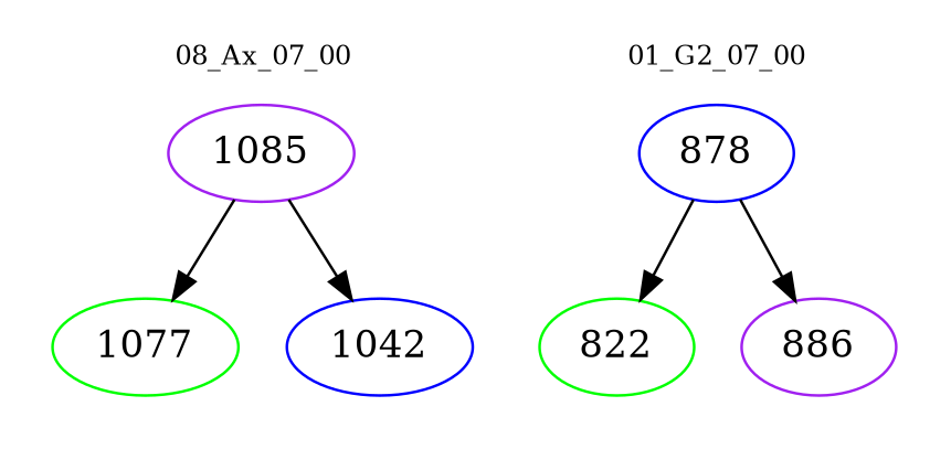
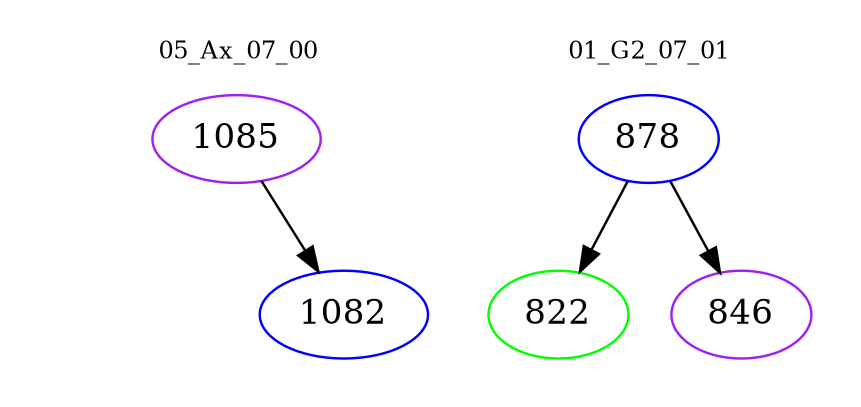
  digraph {
    node [color=purple]
    edge [color=black]
    n1 [label=1085]
-   n2 [color=green label=1077]
-   n3 [color=blue label=1042]
+   n3 [color=blue label=1082]
    n4 [color=blue label=878]
    n5 [color=green label=822]
-   n6 [label=886]
+   n6 [label=846]
    subgraph cluster_1 {
      color=white
      fontsize=10
-     label="08_Ax_07_00"
+     label="05_Ax_07_00"
      n1
-     n2
      n3
    }
    subgraph cluster_2 {
      color=white
      fontsize=10
-     label="01_G2_07_00"
+     label="01_G2_07_01"
      n4
      n5
      n6
    }
-   n1 -> n2
    n1 -> n3
    n4 -> n5
    n4 -> n6
  }
